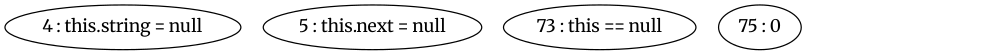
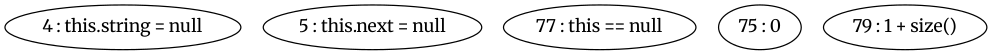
  digraph {
    fontname=Merriweather
    node [fontname=Merriweather]
    "4 : this.string = null"
    "5 : this.next = null"
-   "73 : this == null"
+   "73 : this == null" [label="77 : this == null"]
    "75 : 0"
+   "79 : 1 + size()"
  }
